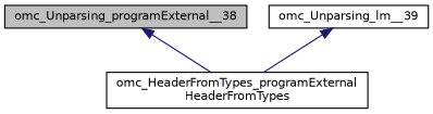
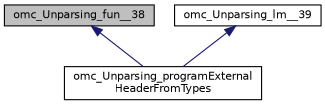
  digraph {
    rankdir=TB
    node [color=black fillcolor=white fontname=Helvetica fontsize=10 shape=record style=filled]
    edge [color=midnightblue dir=back fontname=Helvetica fontsize=10 labelfontname=Helvetica labelfontsize=10 style=solid]
-   n1 [fillcolor=grey75 fontcolor=black height=0.2 label=omc_Unparsing_programExternal__38 width=0.4]
-   n2 [height=0.2 label="omc_HeaderFromTypes_programExternal\lHeaderFromTypes" width=0.4]
+   n1 [fillcolor=grey75 fontcolor=black height=0.2 label=omc_Unparsing_fun__38 width=0.4]
+   n2 [height=0.2 label="omc_Unparsing_programExternal\lHeaderFromTypes" width=0.4]
    n3 [height=0.2 label=omc_Unparsing_lm__39 width=0.4]
    n1 -> n2
    n3 -> n2
  }
